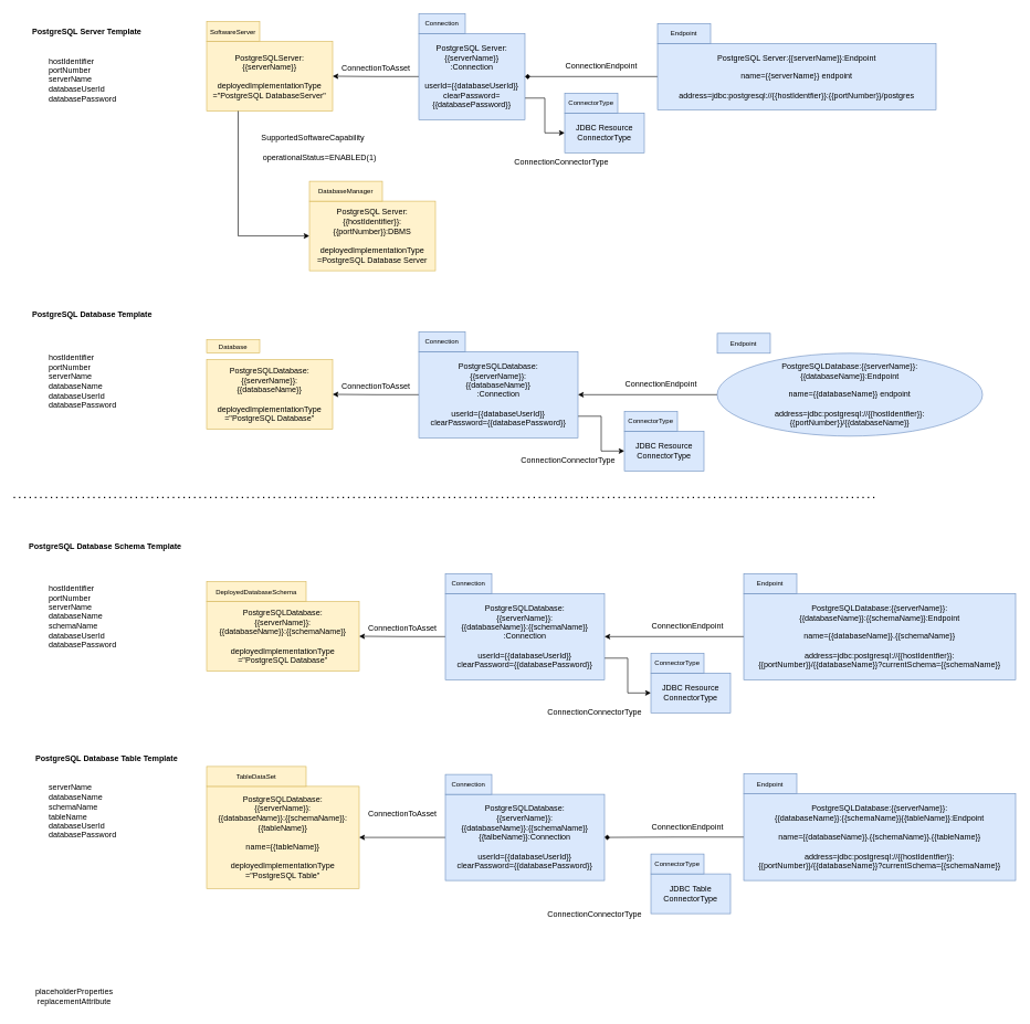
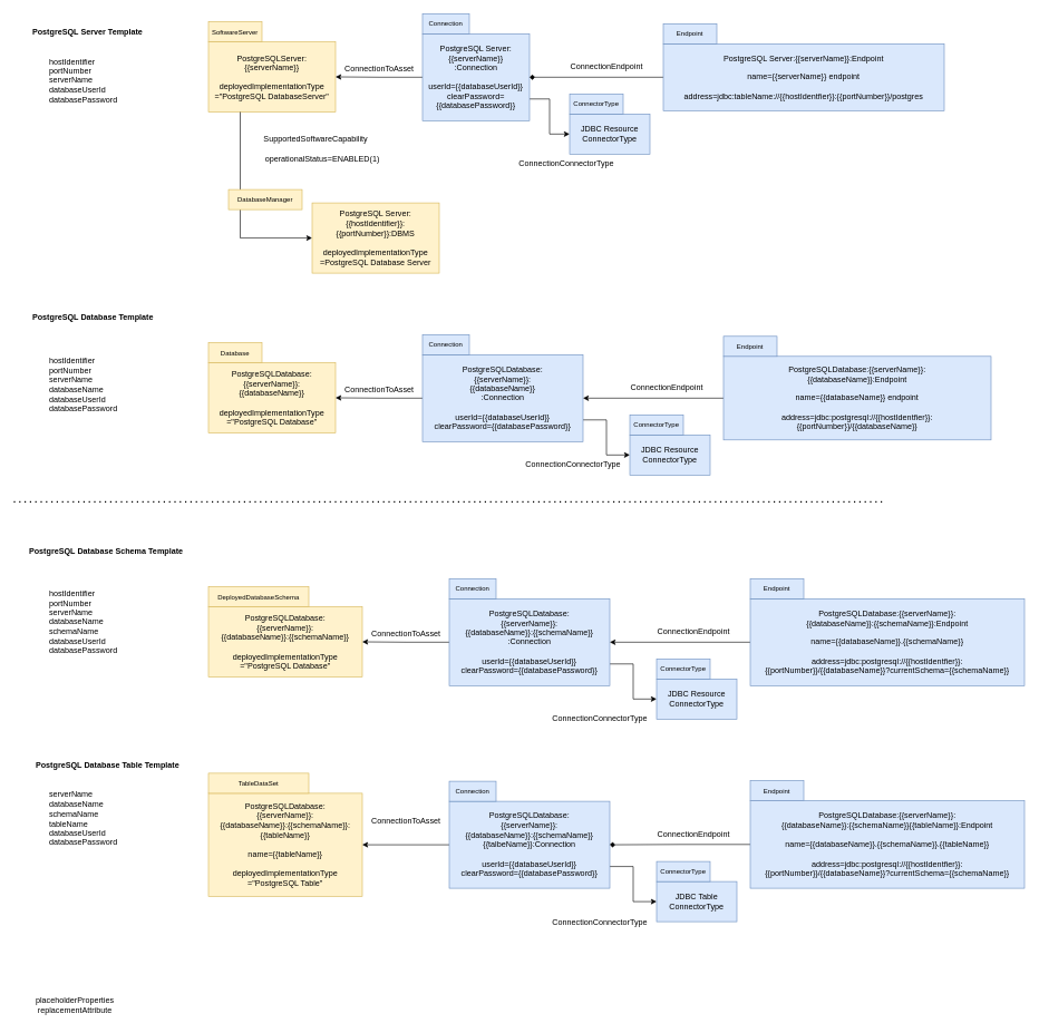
  <mxCell id="0" />
  <mxCell id="1" parent="0" />
  <mxCell id="2" value="PostgreSQLServer:&lt;br&gt;{{serverName}}&lt;br&gt;&lt;br&gt;deployedImplementationType =&quot;PostgreSQL DatabaseServer&quot;" style="rounded=0;whiteSpace=wrap;html=1;fillColor=#fff2cc;strokeColor=#d6b656;" vertex="1" parent="1"><mxGeometry x="311" y="62" width="190" height="105" as="geometry" /></mxCell>
  <mxCell id="3" value="SoftwareServer" style="rounded=0;whiteSpace=wrap;html=1;fontSize=10;fillColor=#fff2cc;strokeColor=#d6b656;" vertex="1" parent="1"><mxGeometry x="311" y="32" width="80" height="30" as="geometry" /></mxCell>
  <mxCell id="4" style="edgeStyle=orthogonalEdgeStyle;rounded=0;orthogonalLoop=1;jettySize=auto;html=1;exitX=1;exitY=0.75;exitDx=0;exitDy=0;entryX=0;entryY=0.5;entryDx=0;entryDy=0;" edge="1" parent="1" source="6" target="9"><mxGeometry relative="1" as="geometry" /></mxCell>
  <mxCell id="5" style="edgeStyle=orthogonalEdgeStyle;rounded=0;orthogonalLoop=1;jettySize=auto;html=1;exitX=0;exitY=0.5;exitDx=0;exitDy=0;" edge="1" parent="1" source="6" target="2"><mxGeometry relative="1" as="geometry" /></mxCell>
  <mxCell id="6" value="PostgreSQL Server:&lt;br&gt;{{serverName}}&lt;br&gt;:Connection&lt;br&gt;&lt;br&gt;userId={{databaseUserId}}&lt;br&gt;clearPassword={{databasePassword}}" style="rounded=0;whiteSpace=wrap;html=1;fillColor=#dae8fc;strokeColor=#6c8ebf;" vertex="1" parent="1"><mxGeometry x="631" y="50" width="160" height="130" as="geometry" /></mxCell>
  <mxCell id="7" value="Connection" style="rounded=0;whiteSpace=wrap;html=1;fontSize=10;fillColor=#dae8fc;strokeColor=#6c8ebf;" vertex="1" parent="1"><mxGeometry x="631" y="20" width="70" height="30" as="geometry" /></mxCell>
  <mxCell id="8" value="ConnectionToAsset" style="text;html=1;align=center;verticalAlign=middle;resizable=0;points=[];autosize=1;strokeColor=none;fillColor=none;" vertex="1" parent="1"><mxGeometry x="501" y="88" width="130" height="30" as="geometry" /></mxCell>
  <mxCell id="9" value="JDBC Resource&lt;br&gt;ConnectorType" style="rounded=0;whiteSpace=wrap;html=1;fillColor=#dae8fc;strokeColor=#6c8ebf;" vertex="1" parent="1"><mxGeometry x="851" y="170" width="120" height="60" as="geometry" /></mxCell>
  <mxCell id="10" value="ConnectorType" style="rounded=0;whiteSpace=wrap;html=1;fontSize=10;fillColor=#dae8fc;strokeColor=#6c8ebf;" vertex="1" parent="1"><mxGeometry x="851" y="140" width="80" height="30" as="geometry" /></mxCell>
  <mxCell id="11" style="edgeStyle=orthogonalEdgeStyle;rounded=0;orthogonalLoop=1;jettySize=auto;html=1;exitX=0;exitY=0.5;exitDx=0;exitDy=0;endArrow=diamond;" edge="1" parent="1" source="12" target="6"><mxGeometry relative="1" as="geometry" /></mxCell>
- <mxCell id="12" value="PostgreSQL Server:{{serverName}}:Endpoint&lt;br&gt;&lt;br&gt;name={{serverName}} endpoint&lt;br&gt;&lt;br&gt;address=jdbc:postgresql://{{hostIdentfier}}:{{portNumber}}/postgres" style="rounded=0;whiteSpace=wrap;html=1;fillColor=#dae8fc;strokeColor=#6c8ebf;" vertex="1" parent="1"><mxGeometry x="991" y="65" width="420" height="100" as="geometry" /></mxCell>
+ <mxCell id="12" value="PostgreSQL Server:{{serverName}}:Endpoint&lt;br&gt;&lt;br&gt;name={{serverName}} endpoint&lt;br&gt;&lt;br&gt;address=jdbc:tableName://{{hostIdentfier}}:{{portNumber}}/postgres" style="rounded=0;whiteSpace=wrap;html=1;fillColor=#dae8fc;strokeColor=#6c8ebf;" vertex="1" parent="1"><mxGeometry x="991" y="65" width="420" height="100" as="geometry" /></mxCell>
  <mxCell id="13" value="Endpoint" style="rounded=0;whiteSpace=wrap;html=1;fontSize=10;fillColor=#dae8fc;strokeColor=#6c8ebf;" vertex="1" parent="1"><mxGeometry x="991" y="35" width="80" height="30" as="geometry" /></mxCell>
  <mxCell id="14" value="ConnectionConnectorType" style="text;html=1;align=center;verticalAlign=middle;resizable=0;points=[];autosize=1;strokeColor=none;fillColor=none;" vertex="1" parent="1"><mxGeometry x="761" y="230" width="170" height="30" as="geometry" /></mxCell>
  <mxCell id="15" value="ConnectionEndpoint" style="text;html=1;align=center;verticalAlign=middle;resizable=0;points=[];autosize=1;strokeColor=none;fillColor=none;" vertex="1" parent="1"><mxGeometry x="841" y="85" width="130" height="30" as="geometry" /></mxCell>
  <mxCell id="16" value="PostgreSQL Server Template" style="text;html=1;align=left;verticalAlign=middle;resizable=0;points=[];autosize=1;strokeColor=none;fillColor=none;fontStyle=1" vertex="1" parent="1"><mxGeometry x="46" y="32" width="190" height="30" as="geometry" /></mxCell>
  <mxCell id="17" value="PostgreSQL Database Template" style="text;html=1;align=left;verticalAlign=middle;resizable=0;points=[];autosize=1;strokeColor=none;fillColor=none;fontStyle=1" vertex="1" parent="1"><mxGeometry x="46" y="460" width="200" height="30" as="geometry" /></mxCell>
  <mxCell id="18" value="PostgreSQL Database Schema Template" style="text;html=1;align=left;verticalAlign=middle;resizable=0;points=[];autosize=1;strokeColor=none;fillColor=none;fontStyle=1" vertex="1" parent="1"><mxGeometry x="41" y="810" width="250" height="30" as="geometry" /></mxCell>
  <mxCell id="19" value="PostgreSQL Database Table Template" style="text;html=1;align=left;verticalAlign=middle;resizable=0;points=[];autosize=1;strokeColor=none;fillColor=none;fontStyle=1" vertex="1" parent="1"><mxGeometry x="51" y="1129" width="240" height="30" as="geometry" /></mxCell>
  <mxCell id="20" value="PostgreSQLDatabase:&lt;br&gt;{{serverName}}:&lt;br&gt;{{databaseName}}&lt;br&gt;&lt;br&gt;deployedImplementationType =&quot;PostgreSQL Database&quot;" style="rounded=0;whiteSpace=wrap;html=1;fillColor=#fff2cc;strokeColor=#d6b656;" vertex="1" parent="1"><mxGeometry x="311" y="542" width="190" height="105" as="geometry" /></mxCell>
- <mxCell id="21" value="Database" style="rounded=0;whiteSpace=wrap;html=1;fontSize=10;fillColor=#fff2cc;strokeColor=#d6b656;" vertex="1" parent="1"><mxGeometry x="311" y="512" width="80" height="20" as="geometry" /></mxCell>
+ <mxCell id="21" value="Database" style="rounded=0;whiteSpace=wrap;html=1;fontSize=10;fillColor=#fff2cc;strokeColor=#d6b656;" vertex="1" parent="1"><mxGeometry x="311" y="512" width="80" height="30" as="geometry" /></mxCell>
  <mxCell id="22" style="edgeStyle=orthogonalEdgeStyle;rounded=0;orthogonalLoop=1;jettySize=auto;html=1;exitX=1;exitY=0.75;exitDx=0;exitDy=0;entryX=0;entryY=0.5;entryDx=0;entryDy=0;" edge="1" parent="1" source="24" target="27"><mxGeometry relative="1" as="geometry" /></mxCell>
  <mxCell id="23" style="edgeStyle=orthogonalEdgeStyle;rounded=0;orthogonalLoop=1;jettySize=auto;html=1;exitX=0;exitY=0.5;exitDx=0;exitDy=0;" edge="1" parent="1" source="24" target="20"><mxGeometry relative="1" as="geometry" /></mxCell>
  <mxCell id="24" value="PostgreSQLDatabase:&lt;br style=&quot;border-color: var(--border-color);&quot;&gt;{{serverName}}:&lt;br style=&quot;border-color: var(--border-color);&quot;&gt;{{databaseName}}&lt;br style=&quot;border-color: var(--border-color);&quot;&gt;:Connection&lt;br&gt;&lt;br&gt;userId={{databaseUserId}}&lt;br&gt;clearPassword={{databasePassword}}" style="rounded=0;whiteSpace=wrap;html=1;fillColor=#dae8fc;strokeColor=#6c8ebf;" vertex="1" parent="1"><mxGeometry x="631" y="530" width="240" height="130" as="geometry" /></mxCell>
  <mxCell id="25" value="Connection" style="rounded=0;whiteSpace=wrap;html=1;fontSize=10;fillColor=#dae8fc;strokeColor=#6c8ebf;" vertex="1" parent="1"><mxGeometry x="631" y="500" width="70" height="30" as="geometry" /></mxCell>
  <mxCell id="26" value="ConnectionToAsset" style="text;html=1;align=center;verticalAlign=middle;resizable=0;points=[];autosize=1;strokeColor=none;fillColor=none;" vertex="1" parent="1"><mxGeometry x="501" y="568" width="130" height="30" as="geometry" /></mxCell>
  <mxCell id="27" value="JDBC Resource&lt;br&gt;ConnectorType" style="rounded=0;whiteSpace=wrap;html=1;fillColor=#dae8fc;strokeColor=#6c8ebf;" vertex="1" parent="1"><mxGeometry x="941" y="650" width="120" height="60" as="geometry" /></mxCell>
  <mxCell id="28" value="ConnectorType" style="rounded=0;whiteSpace=wrap;html=1;fontSize=10;fillColor=#dae8fc;strokeColor=#6c8ebf;" vertex="1" parent="1"><mxGeometry x="941" y="620" width="80" height="30" as="geometry" /></mxCell>
  <mxCell id="29" style="edgeStyle=orthogonalEdgeStyle;rounded=0;orthogonalLoop=1;jettySize=auto;html=1;exitX=0;exitY=0.5;exitDx=0;exitDy=0;" edge="1" parent="1" source="30" target="24"><mxGeometry relative="1" as="geometry" /></mxCell>
- <mxCell id="30" value="PostgreSQLDatabase:{{serverName}}:&lt;br style=&quot;border-color: var(--border-color);&quot;&gt;{{databaseName}}:Endpoint&lt;br&gt;&lt;br&gt;name={{databaseName}} endpoint&lt;br&gt;&lt;br&gt;address=jdbc:postgresql://{{hostIdentfier}}:{{portNumber}}/{{databaseName}}" style="ellipse;whiteSpace=wrap;html=1;fillColor=#dae8fc;strokeColor=#6c8ebf;" vertex="1" parent="1"><mxGeometry x="1081" y="532.5" width="400" height="125" as="geometry" /></mxCell>
+ <mxCell id="30" value="PostgreSQLDatabase:{{serverName}}:&lt;br style=&quot;border-color: var(--border-color);&quot;&gt;{{databaseName}}:Endpoint&lt;br&gt;&lt;br&gt;name={{databaseName}} endpoint&lt;br&gt;&lt;br&gt;address=jdbc:postgresql://{{hostIdentfier}}:{{portNumber}}/{{databaseName}}" style="rounded=0;whiteSpace=wrap;html=1;fillColor=#dae8fc;strokeColor=#6c8ebf;" vertex="1" parent="1"><mxGeometry x="1081" y="532.5" width="400" height="125" as="geometry" /></mxCell>
  <mxCell id="31" value="Endpoint" style="rounded=0;whiteSpace=wrap;html=1;fontSize=10;fillColor=#dae8fc;strokeColor=#6c8ebf;" vertex="1" parent="1"><mxGeometry x="1081" y="502.5" width="80" height="30" as="geometry" /></mxCell>
  <mxCell id="32" value="ConnectionConnectorType" style="text;html=1;align=center;verticalAlign=middle;resizable=0;points=[];autosize=1;strokeColor=none;fillColor=none;" vertex="1" parent="1"><mxGeometry x="771" y="680" width="170" height="30" as="geometry" /></mxCell>
  <mxCell id="33" value="ConnectionEndpoint" style="text;html=1;align=center;verticalAlign=middle;resizable=0;points=[];autosize=1;strokeColor=none;fillColor=none;" vertex="1" parent="1"><mxGeometry x="931" y="565" width="130" height="30" as="geometry" /></mxCell>
  <mxCell id="34" value="hostIdentifier&lt;br&gt;portNumber&lt;br&gt;serverName&lt;br&gt;databaseUserId &lt;br&gt;databasePassword" style="text;html=1;align=left;verticalAlign=middle;resizable=0;points=[];autosize=1;strokeColor=none;fillColor=none;" vertex="1" parent="1"><mxGeometry x="71" y="75" width="130" height="90" as="geometry" /></mxCell>
  <mxCell id="35" value="hostIdentifier&lt;br style=&quot;border-color: var(--border-color);&quot;&gt;portNumber&lt;br&gt;serverName&lt;br&gt;databaseName&lt;br&gt;databaseUserId&lt;br&gt;databasePassword&lt;br&gt;" style="text;html=1;align=left;verticalAlign=middle;resizable=0;points=[];autosize=1;strokeColor=none;fillColor=none;" vertex="1" parent="1"><mxGeometry x="71" y="525" width="130" height="100" as="geometry" /></mxCell>
  <mxCell id="36" value="hostIdentifier&lt;br style=&quot;border-color: var(--border-color);&quot;&gt;portNumber&lt;br&gt;serverName&lt;br&gt;databaseName&lt;br&gt;schemaName&lt;br&gt;databaseUserId&lt;br&gt;databasePassword" style="text;html=1;align=left;verticalAlign=middle;resizable=0;points=[];autosize=1;strokeColor=none;fillColor=none;" vertex="1" parent="1"><mxGeometry x="71" y="875" width="130" height="110" as="geometry" /></mxCell>
  <mxCell id="37" value="PostgreSQLDatabase:&lt;br&gt;{{serverName}}:&lt;br&gt;{{databaseName}}:{{schemaName}}&lt;br&gt;&lt;br&gt;deployedImplementationType =&quot;PostgreSQL Database&quot;" style="rounded=0;whiteSpace=wrap;html=1;fillColor=#fff2cc;strokeColor=#d6b656;" vertex="1" parent="1"><mxGeometry x="311" y="907" width="230" height="105" as="geometry" /></mxCell>
  <mxCell id="38" value="DeployedDatabaseSchema" style="rounded=0;whiteSpace=wrap;html=1;fontSize=10;fillColor=#fff2cc;strokeColor=#d6b656;" vertex="1" parent="1"><mxGeometry x="311" y="877" width="150" height="30" as="geometry" /></mxCell>
  <mxCell id="39" style="edgeStyle=orthogonalEdgeStyle;rounded=0;orthogonalLoop=1;jettySize=auto;html=1;exitX=1;exitY=0.75;exitDx=0;exitDy=0;entryX=0;entryY=0.5;entryDx=0;entryDy=0;" edge="1" parent="1" source="41" target="44"><mxGeometry relative="1" as="geometry" /></mxCell>
  <mxCell id="40" style="edgeStyle=orthogonalEdgeStyle;rounded=0;orthogonalLoop=1;jettySize=auto;html=1;exitX=0;exitY=0.5;exitDx=0;exitDy=0;" edge="1" parent="1" source="41" target="37"><mxGeometry relative="1" as="geometry" /></mxCell>
  <mxCell id="41" value="PostgreSQLDatabase:&lt;br style=&quot;border-color: var(--border-color);&quot;&gt;{{serverName}}:&lt;br style=&quot;border-color: var(--border-color);&quot;&gt;{{databaseName}}:{{schemaName}}&lt;br style=&quot;border-color: var(--border-color);&quot;&gt;:Connection&lt;br&gt;&lt;br&gt;userId={{databaseUserId}}&lt;br&gt;clearPassword={{databasePassword}}" style="rounded=0;whiteSpace=wrap;html=1;fillColor=#dae8fc;strokeColor=#6c8ebf;" vertex="1" parent="1"><mxGeometry x="671" y="895" width="240" height="130" as="geometry" /></mxCell>
  <mxCell id="42" value="Connection" style="rounded=0;whiteSpace=wrap;html=1;fontSize=10;fillColor=#dae8fc;strokeColor=#6c8ebf;" vertex="1" parent="1"><mxGeometry x="671" y="865" width="70" height="30" as="geometry" /></mxCell>
  <mxCell id="43" value="ConnectionToAsset" style="text;html=1;align=center;verticalAlign=middle;resizable=0;points=[];autosize=1;strokeColor=none;fillColor=none;" vertex="1" parent="1"><mxGeometry x="541" y="933" width="130" height="30" as="geometry" /></mxCell>
  <mxCell id="44" value="JDBC Resource&lt;br&gt;ConnectorType" style="rounded=0;whiteSpace=wrap;html=1;fillColor=#dae8fc;strokeColor=#6c8ebf;" vertex="1" parent="1"><mxGeometry x="981" y="1015" width="120" height="60" as="geometry" /></mxCell>
  <mxCell id="45" value="ConnectorType" style="rounded=0;whiteSpace=wrap;html=1;fontSize=10;fillColor=#dae8fc;strokeColor=#6c8ebf;" vertex="1" parent="1"><mxGeometry x="981" y="985" width="80" height="30" as="geometry" /></mxCell>
  <mxCell id="46" style="edgeStyle=orthogonalEdgeStyle;rounded=0;orthogonalLoop=1;jettySize=auto;html=1;exitX=0;exitY=0.5;exitDx=0;exitDy=0;" edge="1" parent="1" source="47" target="41"><mxGeometry relative="1" as="geometry" /></mxCell>
  <mxCell id="47" value="PostgreSQLDatabase:{{serverName}}:&lt;br style=&quot;border-color: var(--border-color);&quot;&gt;{{databaseName}}:{{schemaName}}:Endpoint&lt;br&gt;&lt;br&gt;name={{databaseName}}.{{schemaName}}&lt;br&gt;&lt;br&gt;address=jdbc:postgresql://{{hostIdentfier}}:{{portNumber}}/{{databaseName}}?currentSchema={{schemaName}}" style="rounded=0;whiteSpace=wrap;html=1;fillColor=#dae8fc;strokeColor=#6c8ebf;" vertex="1" parent="1"><mxGeometry x="1121" y="895" width="410" height="130" as="geometry" /></mxCell>
  <mxCell id="48" value="Endpoint" style="rounded=0;whiteSpace=wrap;html=1;fontSize=10;fillColor=#dae8fc;strokeColor=#6c8ebf;" vertex="1" parent="1"><mxGeometry x="1121" y="865" width="80" height="30" as="geometry" /></mxCell>
  <mxCell id="49" value="ConnectionConnectorType" style="text;html=1;align=center;verticalAlign=middle;resizable=0;points=[];autosize=1;strokeColor=none;fillColor=none;" vertex="1" parent="1"><mxGeometry x="811" y="1060" width="170" height="30" as="geometry" /></mxCell>
  <mxCell id="50" value="ConnectionEndpoint" style="text;html=1;align=center;verticalAlign=middle;resizable=0;points=[];autosize=1;strokeColor=none;fillColor=none;" vertex="1" parent="1"><mxGeometry x="971" y="930" width="130" height="30" as="geometry" /></mxCell>
  <mxCell id="51" value="PostgreSQLDatabase:&lt;br&gt;{{serverName}}:&lt;br&gt;{{databaseName}}:{{schemaName}}:&lt;br&gt;{{tableName}}&lt;br&gt;&lt;br&gt;name={{tableName}}&lt;br&gt;&lt;br&gt;deployedImplementationType =&quot;PostgreSQL Table&quot;" style="rounded=0;whiteSpace=wrap;html=1;fillColor=#fff2cc;strokeColor=#d6b656;" vertex="1" parent="1"><mxGeometry x="311" y="1186" width="230" height="154" as="geometry" /></mxCell>
  <mxCell id="52" value="TableDataSet" style="rounded=0;whiteSpace=wrap;html=1;fontSize=10;fillColor=#fff2cc;strokeColor=#d6b656;" vertex="1" parent="1"><mxGeometry x="311" y="1156" width="150" height="30" as="geometry" /></mxCell>
+ <mxCell id="53" style="edgeStyle=orthogonalEdgeStyle;rounded=0;orthogonalLoop=1;jettySize=auto;html=1;exitX=1;exitY=0.75;exitDx=0;exitDy=0;entryX=0;entryY=0.5;entryDx=0;entryDy=0;" edge="1" parent="1" source="55" target="58"><mxGeometry relative="1" as="geometry" /></mxCell>
  <mxCell id="54" style="edgeStyle=orthogonalEdgeStyle;rounded=0;orthogonalLoop=1;jettySize=auto;html=1;exitX=0;exitY=0.5;exitDx=0;exitDy=0;" edge="1" parent="1" source="55" target="51"><mxGeometry relative="1" as="geometry" /></mxCell>
  <mxCell id="55" value="PostgreSQLDatabase:&lt;br style=&quot;border-color: var(--border-color);&quot;&gt;{{serverName}}:&lt;br style=&quot;border-color: var(--border-color);&quot;&gt;{{databaseName}}:{{schemaName}}&lt;br style=&quot;border-color: var(--border-color);&quot;&gt;{{talbeName}}:Connection&lt;br&gt;&lt;br&gt;userId={{databaseUserId}}&lt;br&gt;clearPassword={{databasePassword}}" style="rounded=0;whiteSpace=wrap;html=1;fillColor=#dae8fc;strokeColor=#6c8ebf;" vertex="1" parent="1"><mxGeometry x="671" y="1198" width="240" height="130" as="geometry" /></mxCell>
  <mxCell id="56" value="Connection" style="rounded=0;whiteSpace=wrap;html=1;fontSize=10;fillColor=#dae8fc;strokeColor=#6c8ebf;" vertex="1" parent="1"><mxGeometry x="671" y="1168" width="70" height="30" as="geometry" /></mxCell>
  <mxCell id="57" value="ConnectionToAsset" style="text;html=1;align=center;verticalAlign=middle;resizable=0;points=[];autosize=1;strokeColor=none;fillColor=none;" vertex="1" parent="1"><mxGeometry x="541" y="1212" width="130" height="30" as="geometry" /></mxCell>
  <mxCell id="58" value="JDBC Table&lt;br&gt;ConnectorType" style="rounded=0;whiteSpace=wrap;html=1;fillColor=#dae8fc;strokeColor=#6c8ebf;" vertex="1" parent="1"><mxGeometry x="981" y="1318" width="120" height="60" as="geometry" /></mxCell>
  <mxCell id="59" value="ConnectorType" style="rounded=0;whiteSpace=wrap;html=1;fontSize=10;fillColor=#dae8fc;strokeColor=#6c8ebf;" vertex="1" parent="1"><mxGeometry x="981" y="1288" width="80" height="30" as="geometry" /></mxCell>
  <mxCell id="60" style="edgeStyle=orthogonalEdgeStyle;rounded=0;orthogonalLoop=1;jettySize=auto;html=1;exitX=0;exitY=0.5;exitDx=0;exitDy=0;endArrow=diamond;" edge="1" parent="1" source="61" target="55"><mxGeometry relative="1" as="geometry" /></mxCell>
  <mxCell id="61" value="PostgreSQLDatabase:{{serverName}}:&lt;br style=&quot;border-color: var(--border-color);&quot;&gt;{{databaseName}}:{{schemaName}}{{tableName}}:Endpoint&lt;br&gt;&lt;br&gt;name={{databaseName}}.{{schemaName}}.{{tableName}}&lt;br&gt;&lt;br&gt;address=jdbc:postgresql://{{hostIdentfier}}:{{portNumber}}/{{databaseName}}?currentSchema={{schemaName}}" style="rounded=0;whiteSpace=wrap;html=1;fillColor=#dae8fc;strokeColor=#6c8ebf;" vertex="1" parent="1"><mxGeometry x="1121" y="1197" width="410" height="131" as="geometry" /></mxCell>
  <mxCell id="62" value="Endpoint" style="rounded=0;whiteSpace=wrap;html=1;fontSize=10;fillColor=#dae8fc;strokeColor=#6c8ebf;" vertex="1" parent="1"><mxGeometry x="1121" y="1167" width="80" height="30" as="geometry" /></mxCell>
  <mxCell id="63" value="ConnectionConnectorType" style="text;html=1;align=center;verticalAlign=middle;resizable=0;points=[];autosize=1;strokeColor=none;fillColor=none;" vertex="1" parent="1"><mxGeometry x="811" y="1364" width="170" height="30" as="geometry" /></mxCell>
  <mxCell id="64" value="ConnectionEndpoint" style="text;html=1;align=center;verticalAlign=middle;resizable=0;points=[];autosize=1;strokeColor=none;fillColor=none;" vertex="1" parent="1"><mxGeometry x="971" y="1233" width="130" height="30" as="geometry" /></mxCell>
  <mxCell id="65" value="serverName&lt;br&gt;databaseName&lt;br&gt;schemaName&lt;br&gt;tableName&lt;br&gt;databaseUserId&lt;br&gt;databasePassword" style="text;html=1;align=left;verticalAlign=middle;resizable=0;points=[];autosize=1;strokeColor=none;fillColor=none;" vertex="1" parent="1"><mxGeometry x="71" y="1174" width="130" height="100" as="geometry" /></mxCell>
  <mxCell id="66" value="" style="endArrow=none;dashed=1;html=1;dashPattern=1 3;strokeWidth=2;rounded=0;" edge="1" parent="1"><mxGeometry width="50" height="50" relative="1" as="geometry"><mxPoint x="20" y="750" as="sourcePoint" /><mxPoint x="1321" y="750" as="targetPoint" /></mxGeometry></mxCell>
  <mxCell id="67" style="edgeStyle=orthogonalEdgeStyle;rounded=0;orthogonalLoop=1;jettySize=auto;html=1;exitX=0.25;exitY=1;exitDx=0;exitDy=0;entryX=0;entryY=0.5;entryDx=0;entryDy=0;" edge="1" parent="1" target="68" source="2"><mxGeometry relative="1" as="geometry"><mxPoint x="391" y="-110" as="sourcePoint" /></mxGeometry></mxCell>
  <mxCell id="68" value="PostgreSQL Server:&lt;br&gt;{{hostIdentifier}}:{{portNumber}}:DBMS&lt;br&gt;&lt;br&gt;deployedImplementationType =PostgreSQL Database Server" style="rounded=0;whiteSpace=wrap;html=1;fillColor=#fff2cc;strokeColor=#d6b656;" vertex="1" parent="1"><mxGeometry x="466" y="303" width="190" height="105" as="geometry" /></mxCell>
- <mxCell id="69" value="DatabaseManager" style="rounded=0;whiteSpace=wrap;html=1;fontSize=10;fillColor=#fff2cc;strokeColor=#d6b656;" vertex="1" parent="1"><mxGeometry x="466" y="273" width="110" height="30" as="geometry" /></mxCell>
+ <mxCell id="69" value="DatabaseManager" style="rounded=0;whiteSpace=wrap;html=1;fontSize=10;fillColor=#fff2cc;strokeColor=#d6b656;" vertex="1" parent="1"><mxGeometry x="341" y="283" width="110" height="30" as="geometry" /></mxCell>
  <mxCell id="70" value="SupportedSoftwareCapability" style="text;html=1;align=center;verticalAlign=middle;resizable=0;points=[];autosize=1;strokeColor=none;fillColor=none;" vertex="1" parent="1"><mxGeometry x="381" y="193" width="180" height="30" as="geometry" /></mxCell>
  <mxCell id="71" value="operationalStatus=ENABLED(1)" style="text;html=1;align=center;verticalAlign=middle;resizable=0;points=[];autosize=1;strokeColor=none;fillColor=none;" vertex="1" parent="1"><mxGeometry x="386" y="223" width="190" height="30" as="geometry" /></mxCell>
  <mxCell id="72" value="placeholderProperties&lt;br&gt;replacementAttribute" style="text;html=1;align=center;verticalAlign=middle;resizable=0;points=[];autosize=1;strokeColor=none;fillColor=none;" vertex="1" parent="1"><mxGeometry x="41" y="1483" width="140" height="40" as="geometry" /></mxCell>
